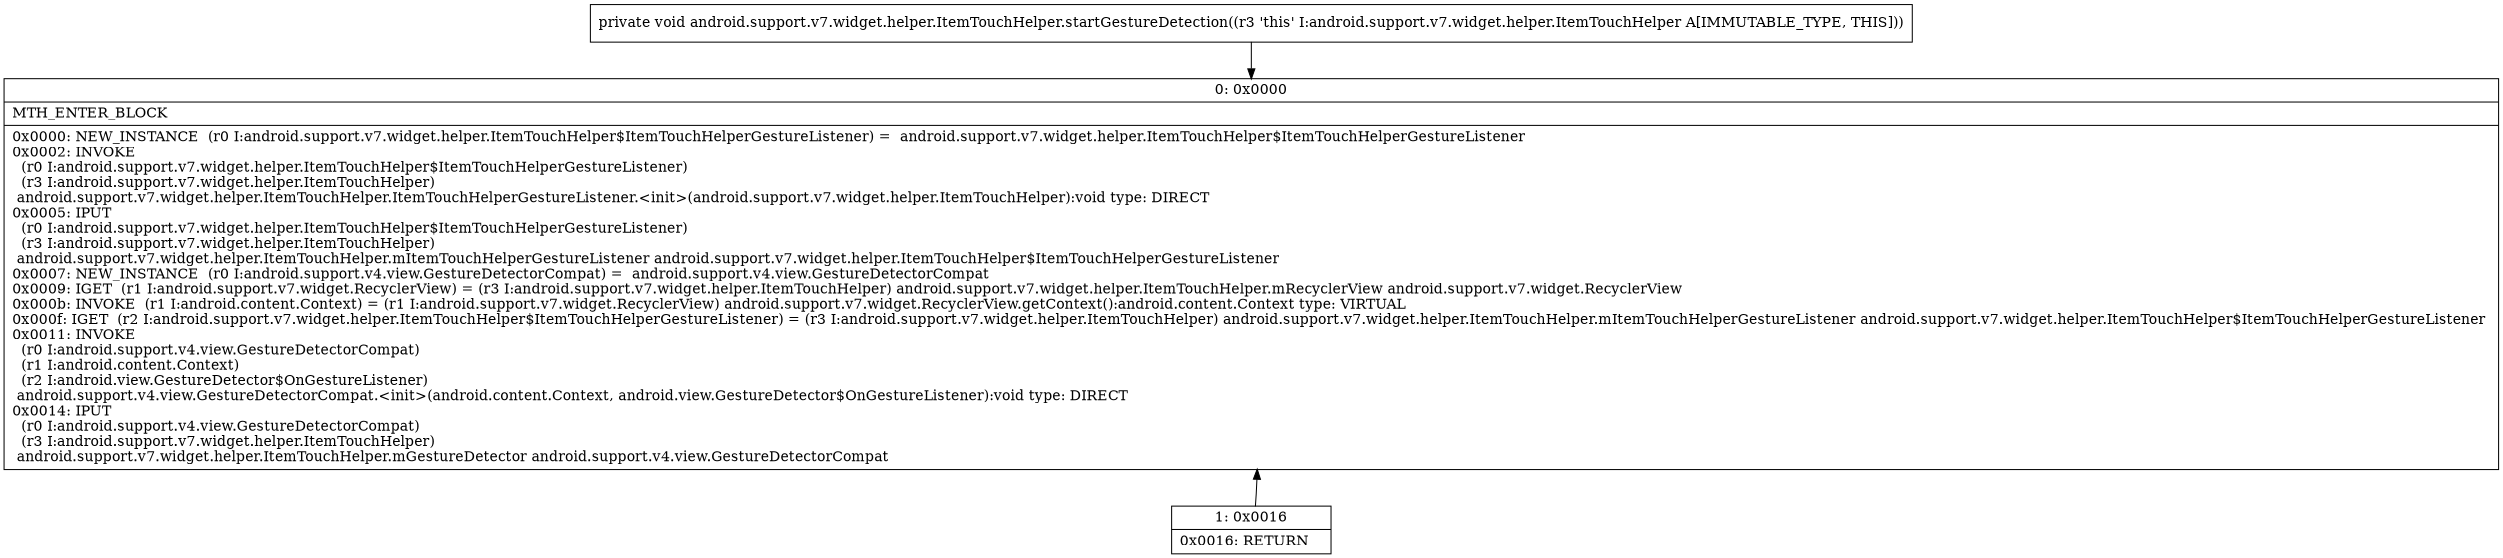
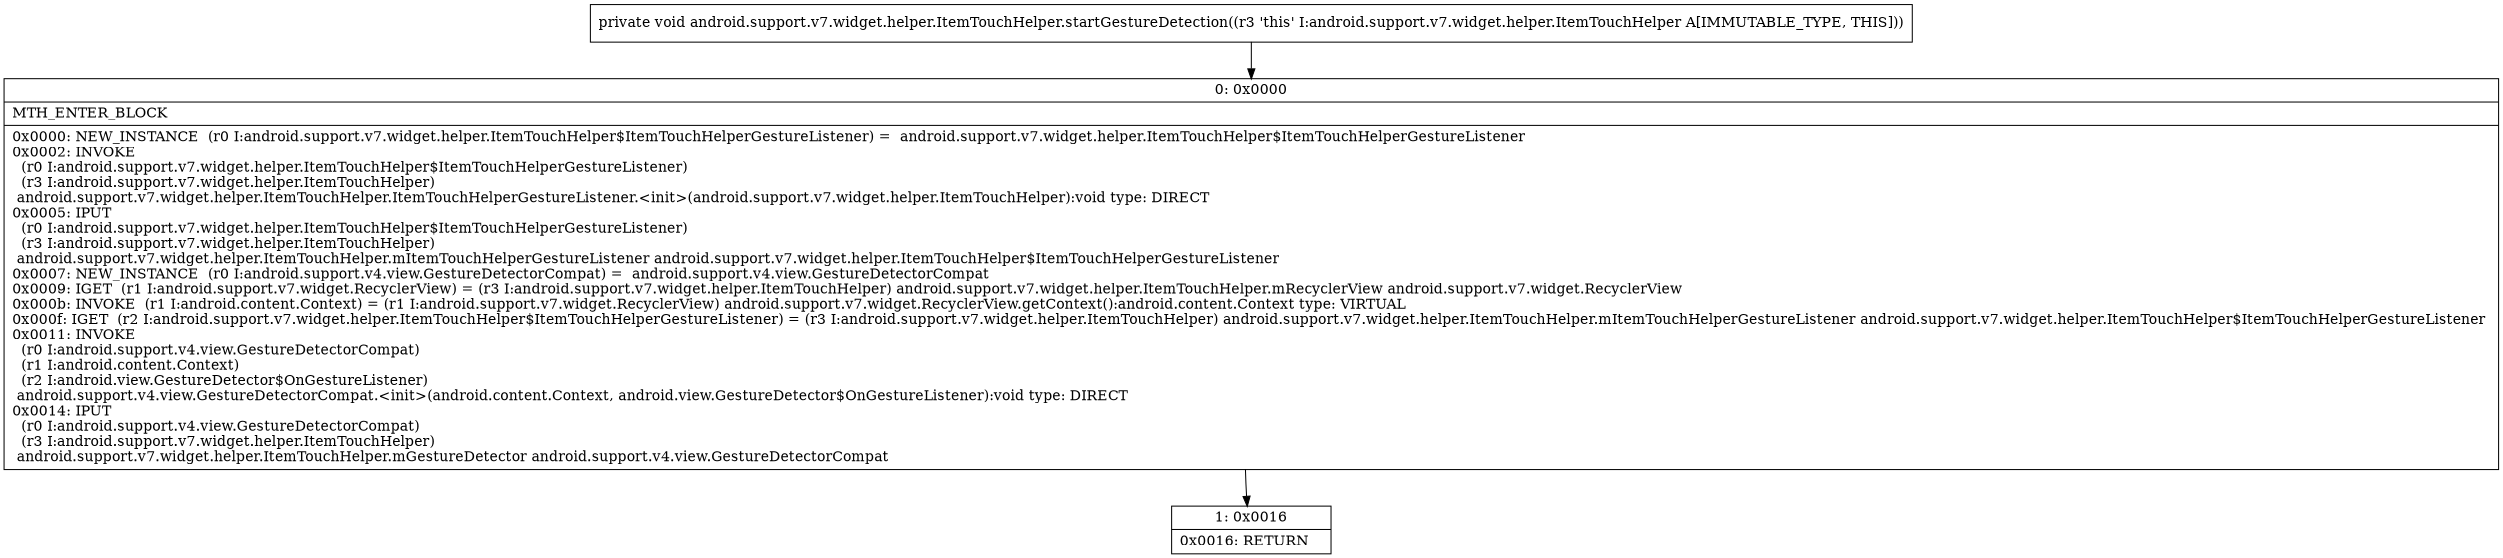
  digraph {
    node [shape=record]
    n1 [label="{0\:\ 0x0000|MTH_ENTER_BLOCK\l|0x0000: NEW_INSTANCE  (r0 I:android.support.v7.widget.helper.ItemTouchHelper$ItemTouchHelperGestureListener) =  android.support.v7.widget.helper.ItemTouchHelper$ItemTouchHelperGestureListener \l0x0002: INVOKE  \l  (r0 I:android.support.v7.widget.helper.ItemTouchHelper$ItemTouchHelperGestureListener)\l  (r3 I:android.support.v7.widget.helper.ItemTouchHelper)\l android.support.v7.widget.helper.ItemTouchHelper.ItemTouchHelperGestureListener.\<init\>(android.support.v7.widget.helper.ItemTouchHelper):void type: DIRECT \l0x0005: IPUT  \l  (r0 I:android.support.v7.widget.helper.ItemTouchHelper$ItemTouchHelperGestureListener)\l  (r3 I:android.support.v7.widget.helper.ItemTouchHelper)\l android.support.v7.widget.helper.ItemTouchHelper.mItemTouchHelperGestureListener android.support.v7.widget.helper.ItemTouchHelper$ItemTouchHelperGestureListener \l0x0007: NEW_INSTANCE  (r0 I:android.support.v4.view.GestureDetectorCompat) =  android.support.v4.view.GestureDetectorCompat \l0x0009: IGET  (r1 I:android.support.v7.widget.RecyclerView) = (r3 I:android.support.v7.widget.helper.ItemTouchHelper) android.support.v7.widget.helper.ItemTouchHelper.mRecyclerView android.support.v7.widget.RecyclerView \l0x000b: INVOKE  (r1 I:android.content.Context) = (r1 I:android.support.v7.widget.RecyclerView) android.support.v7.widget.RecyclerView.getContext():android.content.Context type: VIRTUAL \l0x000f: IGET  (r2 I:android.support.v7.widget.helper.ItemTouchHelper$ItemTouchHelperGestureListener) = (r3 I:android.support.v7.widget.helper.ItemTouchHelper) android.support.v7.widget.helper.ItemTouchHelper.mItemTouchHelperGestureListener android.support.v7.widget.helper.ItemTouchHelper$ItemTouchHelperGestureListener \l0x0011: INVOKE  \l  (r0 I:android.support.v4.view.GestureDetectorCompat)\l  (r1 I:android.content.Context)\l  (r2 I:android.view.GestureDetector$OnGestureListener)\l android.support.v4.view.GestureDetectorCompat.\<init\>(android.content.Context, android.view.GestureDetector$OnGestureListener):void type: DIRECT \l0x0014: IPUT  \l  (r0 I:android.support.v4.view.GestureDetectorCompat)\l  (r3 I:android.support.v7.widget.helper.ItemTouchHelper)\l android.support.v7.widget.helper.ItemTouchHelper.mGestureDetector android.support.v4.view.GestureDetectorCompat \l}"]
    n2 [label="{1\:\ 0x0016|0x0016: RETURN   \l}"]
    n3 [label="{private void android.support.v7.widget.helper.ItemTouchHelper.startGestureDetection((r3 'this' I:android.support.v7.widget.helper.ItemTouchHelper A[IMMUTABLE_TYPE, THIS])) }"]
-   n2 -> n1
+   n1 -> n2
    n3 -> n1
  }
